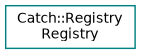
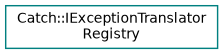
  digraph {
    rankdir=LR
-   n1 [color=teal fillcolor=white fontname=Helvetica fontsize=10 height=0.2 label="Catch::Registry\lRegistry" shape=box style=filled width=0.4]
+   n1 [color=teal fillcolor=white fontname=Helvetica fontsize=10 height=0.2 label="Catch::IExceptionTranslator\lRegistry" shape=box style=filled width=0.4]
  }
